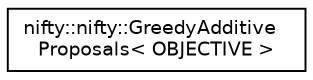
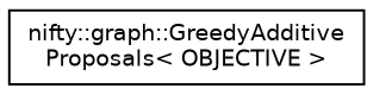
  digraph {
    rankdir=LR
-   n1 [color=black fillcolor=white fontname=Helvetica fontsize=10 height=0.2 label="nifty::nifty::GreedyAdditive\lProposals\< OBJECTIVE \>" shape=record style=filled width=0.4]
+   n1 [color=black fillcolor=white fontname=Helvetica fontsize=10 height=0.2 label="nifty::graph::GreedyAdditive\lProposals\< OBJECTIVE \>" shape=record style=filled width=0.4]
  }
